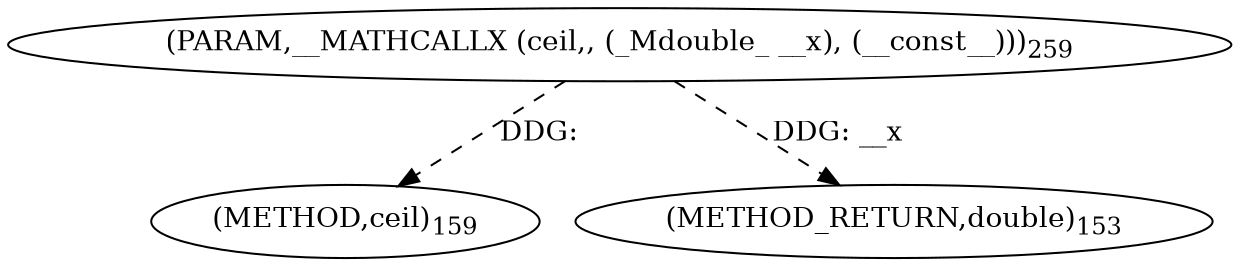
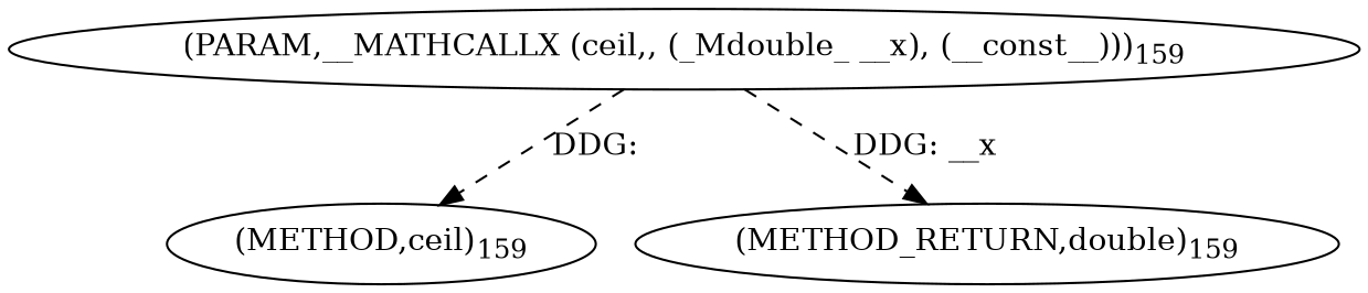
  digraph {
    edge [style=dashed]
    n1 [label=<(METHOD,ceil)<SUB>159</SUB>>]
-   n2 [label=<(PARAM,__MATHCALLX (ceil,, (_Mdouble_ __x), (__const__)))<SUB>259</SUB>>]
-   n3 [label=<(METHOD_RETURN,double)<SUB>153</SUB>>]
+   n2 [label=<(PARAM,__MATHCALLX (ceil,, (_Mdouble_ __x), (__const__)))<SUB>159</SUB>>]
+   n3 [label=<(METHOD_RETURN,double)<SUB>159</SUB>>]
    n2 -> n1 [label="DDG: "]
    n2 -> n3 [label="DDG: __x"]
  }
